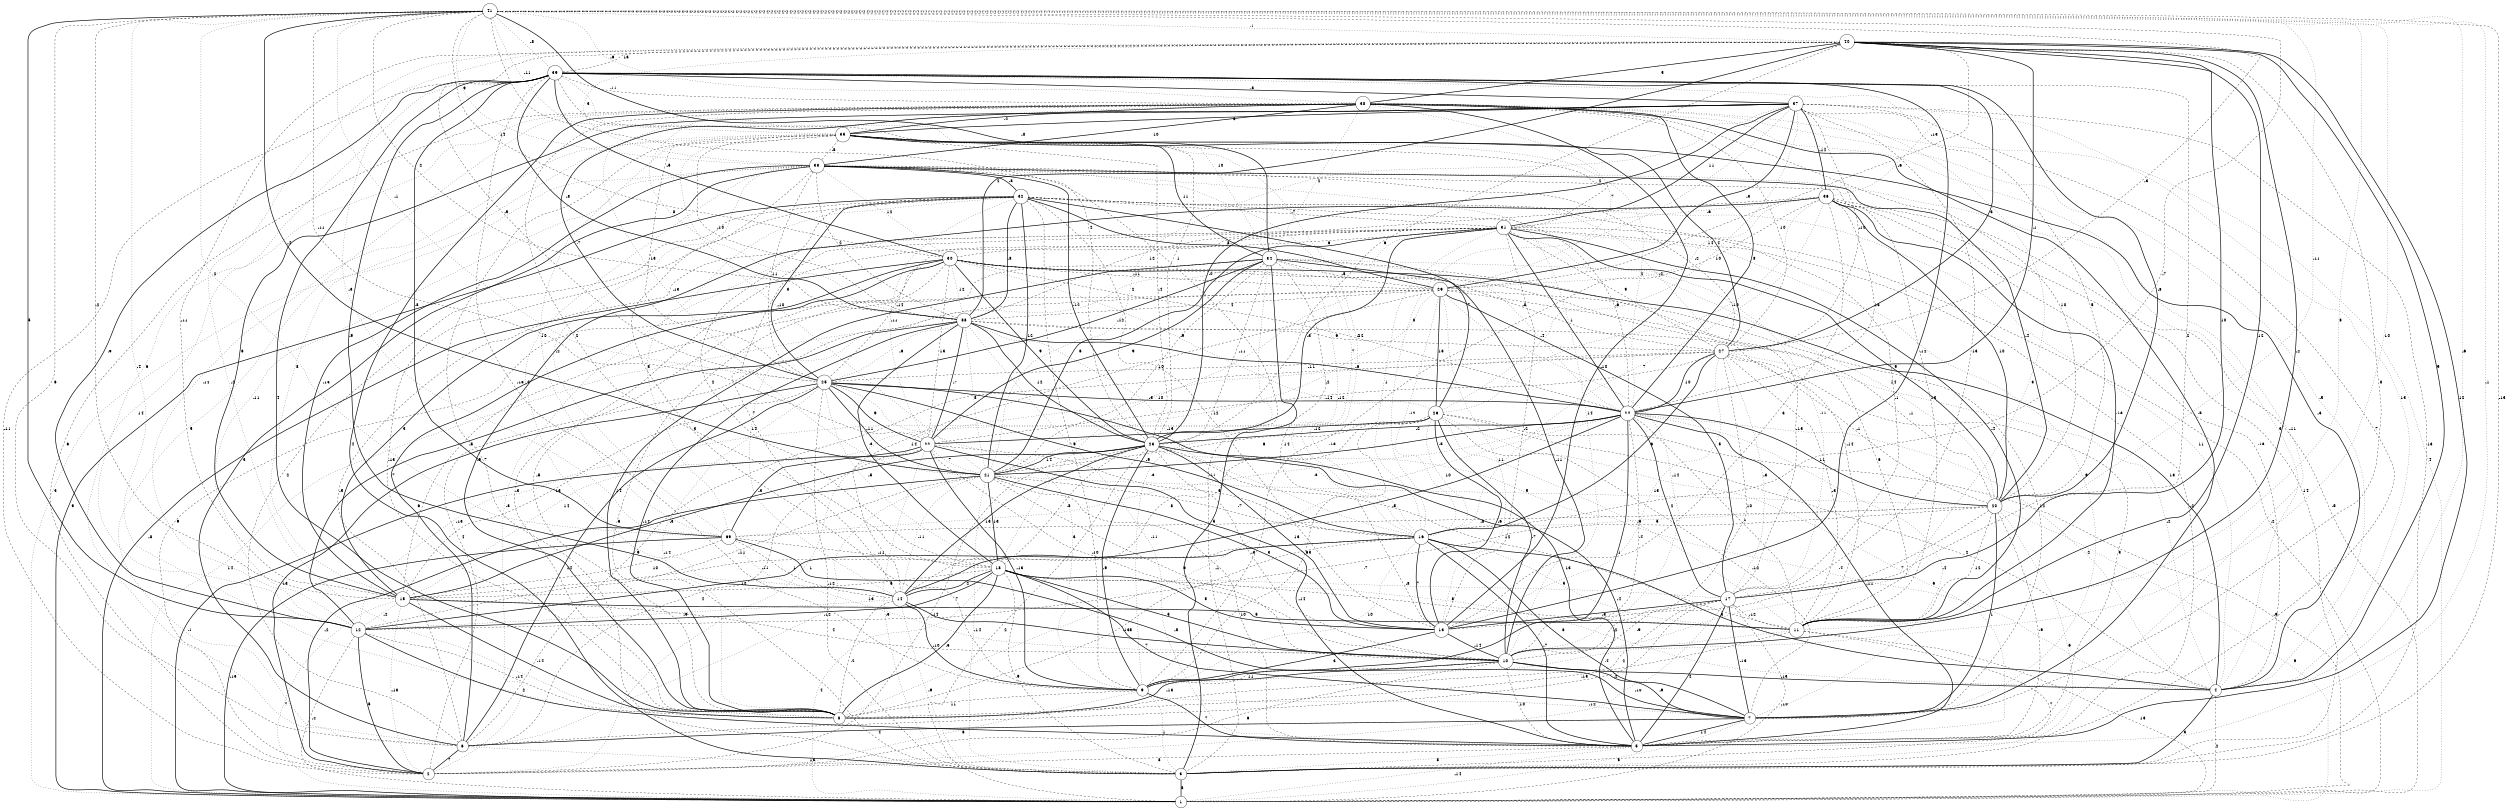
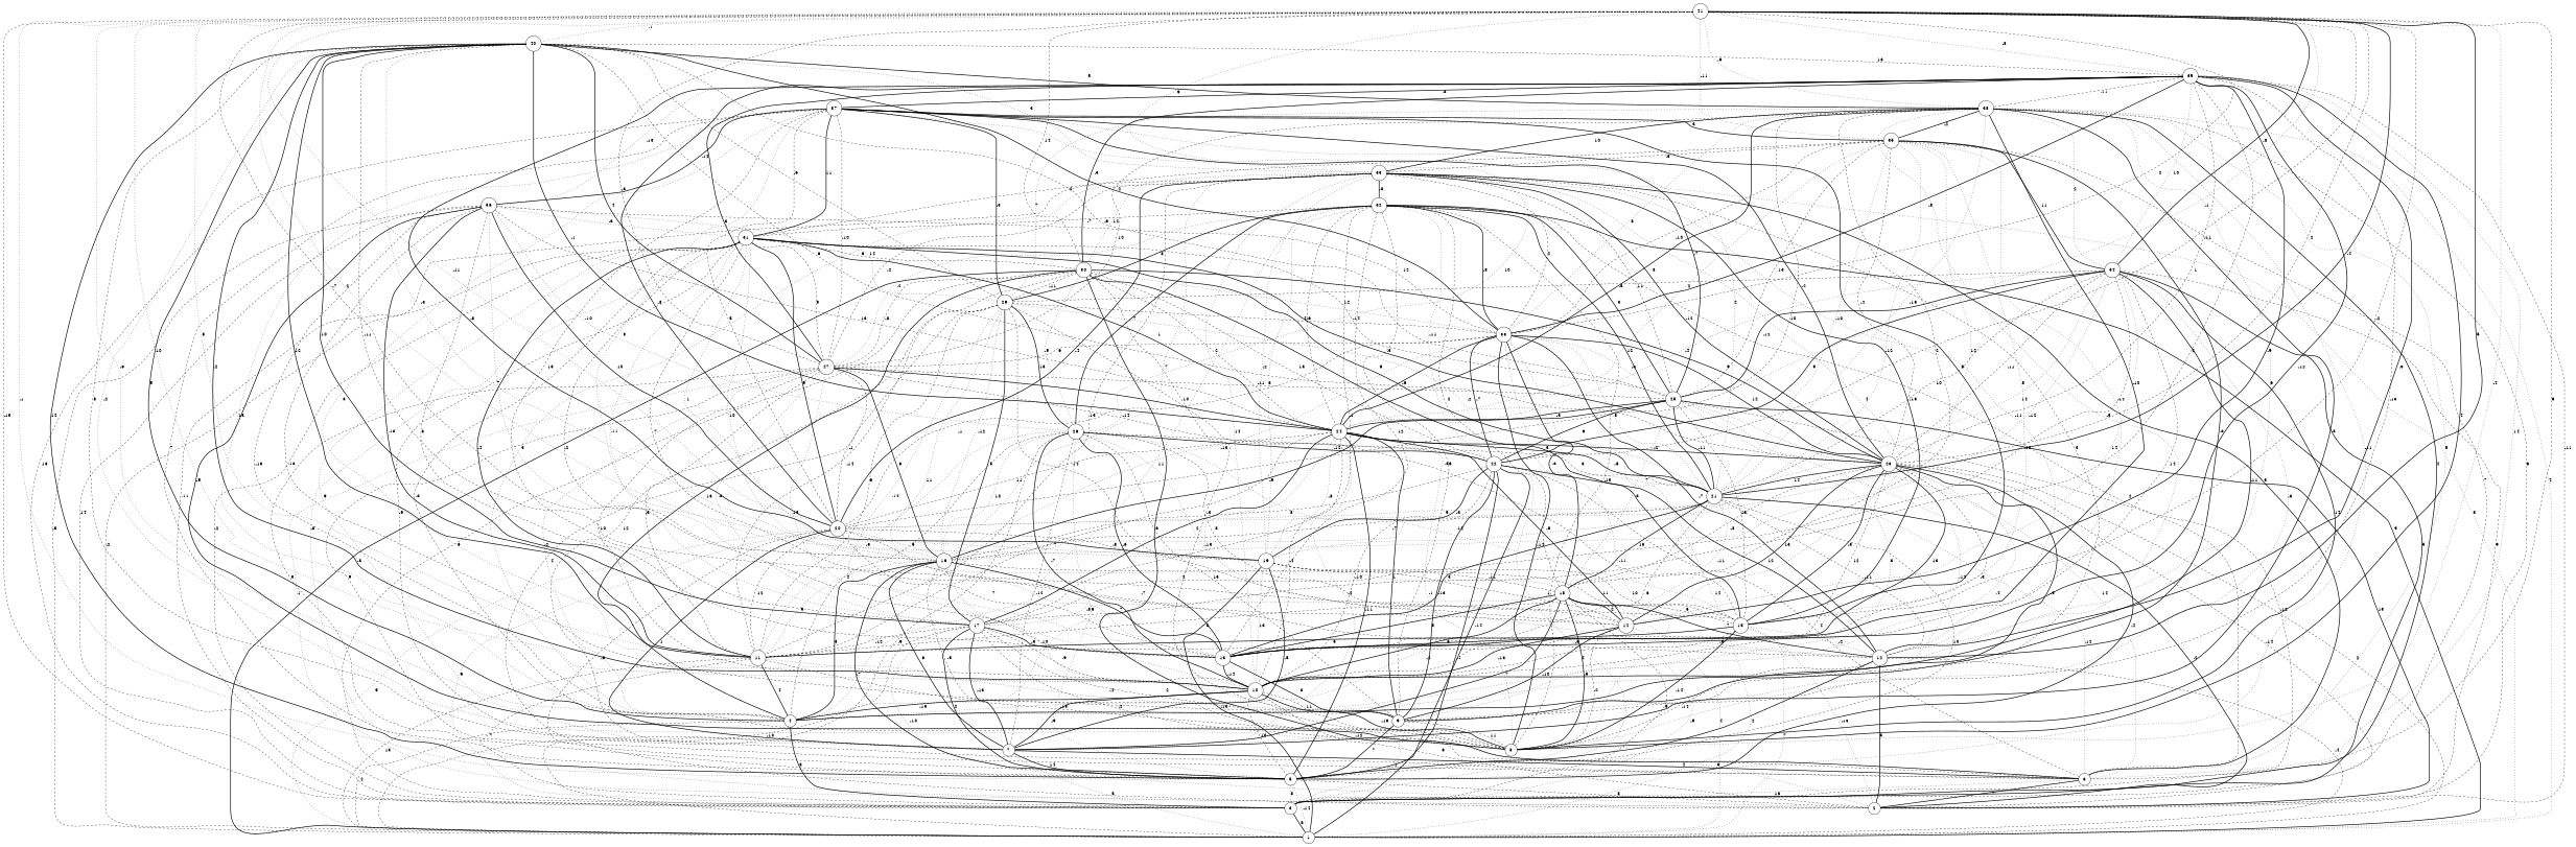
  graph {
    fontname="Helvetica,Arial,sans-serif"
    node [shape=circle]
    edge [style=dashed]
    41
    3
    4
    5
    6
    8
    10
    11
    12
    15
    16
-   19 [label=69]
+   19
    20
    21
    22
    23
    25
    27
    n19 [label=88]
    30
    33
    34
    35
    38
    39
    40
    1
    2
    7
    9
    13
    14
    18
    24
    17
    29
    26
    32
    31
    36
    37
    41 -- 3 [label=-13]
    41 -- 4 [label=-6 style=dotted]
    41 -- 5 [label=-1 style=dotted]
    41 -- 6 [label=6]
    41 -- 8 [label=-4 style=dotted]
    41 -- 10 [label=10 style=dotted]
    41 -- 11 [label=8 style=dotted]
    41 -- 12 [label=5 style=bold]
    41 -- 15 [label=-2]
    41 -- 16 [label=-7]
    41 -- 19 [label=2 style=dotted]
    41 -- 20 [label=-11 style=dotted]
    41 -- 21 [label=-4 style=bold]
    41 -- 22 [label=-11]
    41 -- 23 [label=2]
    41 -- 25 [label=-1 style=dotted]
    41 -- 27 [label=-3]
    41 -- n19 [label=2]
    41 -- 30 [label=14]
    41 -- 33 [label=9 style=dotted]
    41 -- 34 [label=-8 style=bold]
    41 -- 35 [label=-11 style=dotted]
    41 -- 38 [label=-6 style=dotted]
    41 -- 39 [label=-8 style=dotted]
    41 -- 40 [label=-1 style=dotted]
    3 -- 1 [label=5 style=bold]
    4 -- 3 [label=3 style=bold]
    4 -- 1 [label=2]
    5 -- 3 [label=8 style=dotted]
    5 -- 1 [label=-14 style=dotted]
    5 -- 2 [label=8]
    6 -- 3 [label=13 style=dotted]
    6 -- 2 [label=7 style=bold]
    10 -- 4 [label=-13 style=bold]
    10 -- 5 [label=10]
    10 -- 8 [label=-13 style=bold]
    10 -- 2 [label=6]
    10 -- 7 [label=-9 style=bold]
    10 -- 9 [label=11]
    11 -- 3 [label=7]
+   11 -- 4 [label=4 style=bold]
    11 -- 8 [label=-13]
    11 -- 1 [label=13]
    11 -- 9 [label=-4 style=dotted]
    12 -- 5 [label=2 style=bold]
    12 -- 8 [label=-14]
    12 -- 1 [label=-4]
    12 -- 2 [label=5 style=bold]
    15 -- 8 [label=-14 style=bold]
    15 -- 10 [label=4]
    15 -- 11 [label=5 style=bold]
    15 -- 12 [label=-2 style=dotted]
    15 -- 1 [label=7 style=dotted]
    15 -- 2 [label=-13 style=dotted]
    16 -- 4 [label=3 style=bold]
    16 -- 5 [label=-7 style=bold]
    16 -- 8 [label=-5]
    16 -- 11 [label=5 style=dotted]
-   16 -- 12 [label=12 style=bold]
+   22 -- 12 [label=12 style=bold]
    16 -- 15 [label=-11]
    16 -- 7 [label=6 style=bold]
    16 -- 9 [label=10 style=dotted]
    16 -- 13 [label=7 style=bold]
    19 -- 10 [label=13 style=dotted]
    19 -- 15 [label=10]
    19 -- 1 [label=-13 style=bold]
    19 -- 7 [label=-5 style=bold]
    19 -- 14 [label=1]
    19 -- 18 [label=-11]
    20 -- 3 [label=6 style=dotted]
    20 -- 5 [label=-9]
    20 -- 11 [label=12]
    20 -- 12 [label=-7]
    20 -- 16 [label=5 style=dotted]
    20 -- 19 [label=-8]
    20 -- 1 [label=9 style=dotted]
    20 -- 7 [label=1 style=bold]
    20 -- 13 [label=7]
-   21 -- 3 [label=-14 style=dotted]
    21 -- 5 [label=10]
    21 -- 6 [label=-12 style=dotted]
    21 -- 10 [label=6]
    21 -- 12 [label=-11]
    21 -- 16 [label=-7]
    21 -- 20 [label=5 style=dotted]
    21 -- 2 [label=-2 style=bold]
    21 -- 13 [label=3 style=bold]
    21 -- 14 [label=-11 style=dotted]
    21 -- 18 [label=13 style=bold]
    22 -- 3 [label=-5 style=dotted]
    22 -- 5 [label=-14 style=bold]
    22 -- 6 [label=4]
    22 -- 10 [label=-10]
    22 -- 16 [label=8]
    22 -- 19 [label=-3 style=bold]
    22 -- 21 [label=7 style=dotted]
    22 -- 1 [label=-1 style=bold]
    22 -- 9 [label=-13 style=bold]
    23 -- 4 [label=-4 style=dotted]
    23 -- 5 [label=-4 style=bold]
    23 -- 10 [label=-3]
    23 -- 11 [label=12]
    23 -- 15 [label=-3 style=bold]
    23 -- 21 [label=14 style=bold]
    23 -- 1 [label=2]
    23 -- 2 [label=-14]
    23 -- 9 [label=-9 style=bold]
    23 -- 13 [label=13 style=bold]
    23 -- 14 [label=13 style=bold]
    23 -- 18 [label=-8]
    25 -- 3 [label=-12]
-   25 -- 5 [label=13 style=bold]
-   25 -- 6 [label=14 style=bold]
+   25 -- 6 [label=14 style=dotted]
    25 -- 8 [label=-14 style=dotted]
    25 -- 15 [label=13]
    25 -- 16 [label=-9 style=bold]
    25 -- 21 [label=-11 style=bold]
    25 -- 22 [label=9 style=bold]
    25 -- 2 [label=13 style=bold]
    25 -- 9 [label=3 style=dotted]
    25 -- 18 [label=-5 style=dotted]
    25 -- 24 [label=-3 style=bold]
    27 -- 4 [label=-2 style=dotted]
    27 -- 5 [label=3]
    27 -- 6 [label=9]
    27 -- 10 [label=10]
    27 -- 11 [label=-3]
    27 -- 16 [label=6 style=bold]
    27 -- 20 [label=-1]
    27 -- 22 [label=-14]
    27 -- 25 [label=-11]
    27 -- 2 [label=1 style=dotted]
    27 -- 13 [label=13 style=dotted]
    27 -- 24 [label=10 style=bold]
    27 -- 17 [label=-3 style=dotted]
    n19 -- 5 [label=-11 style=dotted]
    n19 -- 8 [label=-14 style=bold]
    n19 -- 12 [label=-7 style=bold]
    n19 -- 16 [label=-13 style=dotted]
    n19 -- 20 [label=-1]
    n19 -- 21 [label=8 style=dotted]
    n19 -- 22 [label=-7 style=bold]
    n19 -- 23 [label=12 style=bold]
    n19 -- 25 [label=-6 style=dotted]
    n19 -- 27 [label=6]
    n19 -- 1 [label=14 style=dotted]
    n19 -- 18 [label=-3 style=bold]
    n19 -- 24 [label=-6 style=bold]
    30 -- 3 [label=6]
    30 -- 4 [label=13 style=bold]
    30 -- 6 [label=6 style=bold]
    30 -- 8 [label=-3]
    30 -- 11 [label=-14]
    30 -- 15 [label=3 style=bold]
    30 -- 22 [label=13]
    30 -- 23 [label=9 style=bold]
    30 -- 27 [label=-8]
    30 -- n19 [label=12 style=dotted]
    30 -- 1 [label=-8 style=bold]
    30 -- 24 [label=2]
    30 -- 29 [label=-11]
    30 -- 26 [label=-9 style=dotted]
    33 -- 3 [label=-11]
    33 -- 4 [label=3 style=dotted]
    33 -- 6 [label=3 style=bold]
    33 -- 10 [label=14 style=dotted]
    33 -- 11 [label=13]
    33 -- 12 [label=-11 style=dotted]
    33 -- 15 [label=-13 style=bold]
    33 -- 16 [label=7 style=dotted]
    33 -- 19 [label=-2 style=dotted]
    33 -- 20 [label=-4 style=bold]
    33 -- 23 [label=-12 style=bold]
    33 -- 25 [label=11]
    33 -- 27 [label=-2]
    33 -- n19 [label=2]
    33 -- 30 [label=12 style=dotted]
    33 -- 1 [label=3 style=dotted]
    33 -- 9 [label=3]
    33 -- 14 [label=4 style=dotted]
    33 -- 32 [label=-8 style=bold]
    34 -- 3 [label=5 style=bold]
    34 -- 8 [label=14 style=bold]
    34 -- 10 [label=-11 style=bold]
    34 -- 16 [label=-12 style=dotted]
    34 -- 20 [label=14 style=dotted]
    34 -- 21 [label=10]
    34 -- 22 [label=9 style=bold]
    34 -- 23 [label=-11]
    34 -- 25 [label=-12 style=bold]
    34 -- 2 [label=9]
    34 -- 9 [label=-3 style=dotted]
    34 -- 13 [label=14]
    34 -- 14 [label=14 style=dotted]
    34 -- 24 [label=-4 style=dotted]
    34 -- 17 [label=-13]
    34 -- 29 [label=-5]
    35 -- 3 [label=7]
    35 -- 4 [label=-3 style=bold]
    35 -- 12 [label=-14 style=dotted]
    35 -- 15 [label=8 style=dotted]
    35 -- 16 [label=-12 style=dotted]
    35 -- 19 [label=12 style=dotted]
    35 -- 21 [label=-10 style=dotted]
    35 -- 23 [label=-4]
    35 -- 25 [label=13]
    35 -- n19 [label=-10]
    35 -- 33 [label=-5]
    35 -- 34 [label=11 style=bold]
    35 -- 24 [label=2 style=dotted]
    35 -- 31 [label=2]
    38 -- 3 [label=4 style=bold]
    38 -- 4 [label=-5 style=dotted]
    38 -- 5 [label=-11 style=dotted]
    38 -- 6 [label=5 style=dotted]
    38 -- 12 [label=6 style=dotted]
    38 -- 20 [label=10]
    38 -- 21 [label=-13 style=dotted]
    38 -- 27 [label=10]
    38 -- n19 [label=8 style=dotted]
    38 -- 33 [label=10 style=bold]
    38 -- 34 [label=2 style=dotted]
    38 -- 35 [label=-2 style=bold]
    38 -- 1 [label=4 style=dotted]
    38 -- 2 [label=6]
    38 -- 7 [label=-5 style=bold]
    38 -- 13 [label=-10 style=bold]
    38 -- 18 [label=2]
    38 -- 24 [label=8 style=bold]
    38 -- 29 [label=7 style=dotted]
    39 -- 6 [label=14 style=dotted]
    39 -- 8 [label=4 style=bold]
    39 -- 12 [label=-9 style=bold]
    39 -- 19 [label=-8 style=bold]
    39 -- 20 [label=-8 style=bold]
    39 -- 23 [label=1]
    39 -- 27 [label=3 style=bold]
    39 -- n19 [label=-8 style=bold]
    39 -- 30 [label=-5 style=bold]
    39 -- 34 [label=10 style=dotted]
    39 -- 38 [label=-11]
    39 -- 2 [label=-11]
    39 -- 9 [label=-13]
    39 -- 13 [label=-12 style=bold]
    39 -- 14 [label=-9 style=bold]
    39 -- 17 [label=2]
    39 -- 36 [label=-13 style=dotted]
    39 -- 37 [label=-5 style=bold]
    40 -- 4 [label=9 style=bold]
    40 -- 5 [label=12 style=bold]
    40 -- 8 [label=-2 style=dotted]
    40 -- 10 [label=-2 style=bold]
    40 -- 11 [label=12 style=bold]
    40 -- 15 [label=-11]
    40 -- 19 [label=-3 style=dotted]
    40 -- 23 [label=6]
    40 -- 25 [label=-9]
-   35 -- 27 [label=4 style=bold]
+   40 -- 27 [label=4 style=bold]
    40 -- n19 [label=2 style=bold]
    40 -- 33 [label=3 style=dotted]
    40 -- 38 [label=5 style=bold]
    40 -- 39 [label=13]
    40 -- 7 [label=8]
    40 -- 24 [label=-1 style=bold]
    40 -- 17 [label=10 style=bold]
    40 -- 29 [label=-6]
    7 -- 5 [label=14 style=bold]
    7 -- 6 [label=4 style=bold]
    7 -- 1 [label=5 style=dotted]
    9 -- 3 [label=1 style=dotted]
    9 -- 5 [label=7 style=bold]
    9 -- 8 [label=11]
    9 -- 2 [label=6 style=dotted]
    9 -- 7 [label=-12 style=dotted]
    13 -- 10 [label=-14 style=bold]
    13 -- 9 [label=3 style=bold]
    14 -- 3 [label=-9 style=dotted]
    14 -- 8 [label=-2]
    14 -- 10 [label=-13 style=bold]
    14 -- 12 [label=-9 style=dotted]
    14 -- 9 [label=-10 style=bold]
    18 -- 3 [label=9]
    18 -- 4 [label=-2 style=dotted]
    18 -- 8 [label=-5 style=bold]
    18 -- 10 [label=5 style=bold]
    18 -- 11 [label=8]
    18 -- 12 [label=7 style=bold]
    18 -- 15 [label=6]
    18 -- 1 [label=4 style=dotted]
    18 -- 7 [label=7 style=bold]
    18 -- 13 [label=5 style=bold]
    18 -- 14 [label=2 style=bold]
    18 -- 17 [label=-8 style=dotted]
    24 -- 4 [label=2 style=dotted]
    24 -- 5 [label=-11 style=bold]
    24 -- 8 [label=-1 style=dotted]
    24 -- 10 [label=-4]
    24 -- 11 [label=7]
    24 -- 19 [label=-8 style=dotted]
-   24 -- 20 [label=11 style=bold]
+   24 -- 20 [label=11]
    24 -- 21 [label=-5 style=bold]
    24 -- 23 [label=-2 style=bold]
    24 -- 7 [label=-4 style=dotted]
    24 -- 9 [label=1 style=bold]
    24 -- 14 [label=-5 style=bold]
    24 -- 17 [label=2 style=bold]
    17 -- 5 [label=2 style=bold]
    17 -- 6 [label=-2]
    17 -- 8 [label=2]
    17 -- 10 [label=-9]
    17 -- 11 [label=-12]
    17 -- 1 [label=-10]
    17 -- 2 [label=-10 style=dotted]
    17 -- 7 [label=-13 style=bold]
    17 -- 13 [label=-3 style=bold]
    29 -- 10 [label=-14 style=dotted]
    29 -- 11 [label=6]
    29 -- 15 [label=-5]
    29 -- 16 [label=-12 style=dotted]
    29 -- 21 [label=-2 style=dotted]
    29 -- n19 [label=4]
    29 -- 2 [label=4]
    29 -- 7 [label=12]
    29 -- 13 [label=11 style=dotted]
    29 -- 14 [label=14]
    29 -- 17 [label=5 style=bold]
    29 -- 26 [label=13 style=bold]
    26 -- 4 [label=2]
    26 -- 5 [label=6 style=dotted]
    26 -- 10 [label=-7 style=bold]
    26 -- 11 [label=-5 style=dotted]
    26 -- 12 [label=-13 style=dotted]
    26 -- 15 [label=14 style=dotted]
    26 -- 16 [label=10 style=dotted]
    26 -- 21 [label=6]
    26 -- 22 [label=-12 style=bold]
    26 -- 1 [label=-9]
    26 -- 7 [label=-12]
-   26 -- 9 [label=63]
+   26 -- 9 [label=13]
    26 -- 13 [label=-6 style=bold]
    26 -- 14 [label=8]
    32 -- 4 [label=11 style=dotted]
    32 -- 6 [label=2]
    32 -- 8 [label=-13]
    32 -- 19 [label=3 style=dotted]
    32 -- 21 [label=12 style=bold]
    32 -- 22 [label=-11 style=dotted]
    32 -- 25 [label=3 style=bold]
    32 -- 27 [label=-2 style=dotted]
    32 -- n19 [label=-8 style=bold]
    32 -- 1 [label=9 style=bold]
    32 -- 9 [label=9]
    32 -- 13 [label=12]
    32 -- 18 [label=2]
    32 -- 24 [label=-6]
    32 -- 17 [label=-1]
    32 -- 29 [label=8 style=bold]
    32 -- 26 [label=7 style=bold]
    32 -- 31 [label=-7]
    31 -- 3 [label=-2]
    31 -- 6 [label=-5]
    31 -- 8 [label=-5]
    31 -- 11 [label=-4 style=bold]
    31 -- 16 [label=1 style=dotted]
    31 -- 20 [label=9 style=bold]
    31 -- 21 [label=6 style=bold]
    31 -- 23 [label=-3 style=bold]
    31 -- 25 [label=-14]
    31 -- 27 [label=9]
    31 -- 30 [label=6]
    31 -- 1 [label=-2]
    31 -- 2 [label=-8 style=dotted]
    31 -- 7 [label=9 style=dotted]
    31 -- 13 [label=-2]
    31 -- 14 [label=7]
    31 -- 18 [label=10 style=dotted]
    31 -- 24 [label=1 style=bold]
    31 -- 17 [label=-11 style=dotted]
    36 -- 3 [label=14]
    36 -- 4 [label=-13]
    36 -- 8 [label=-9 style=bold]
    36 -- 11 [label=-13 style=bold]
    36 -- 16 [label=7 style=dotted]
    36 -- 20 [label=10 style=bold]
    36 -- n19 [label=12]
    36 -- 1 [label=-5]
    36 -- 9 [label=-13]
    36 -- 13 [label=3]
    36 -- 24 [label=13]
    36 -- 29 [label=14 style=dotted]
    36 -- 26 [label=-10 style=dotted]
    36 -- 31 [label=-6 style=dotted]
    37 -- 3 [label=13]
    37 -- 4 [label=13 style=dotted]
    37 -- 5 [label=7]
    37 -- 10 [label=3 style=dotted]
    37 -- 15 [label=6 style=bold]
    37 -- 16 [label=8 style=dotted]
    37 -- 20 [label=5]
    37 -- 21 [label=2 style=dotted]
    37 -- 23 [label=-2 style=bold]
    37 -- 25 [label=-7 style=bold]
    37 -- 27 [label=-10]
    37 -- 35 [label=3 style=bold]
    37 -- 17 [label=13]
    37 -- 29 [label=-3 style=bold]
    37 -- 26 [label=10 style=dotted]
    37 -- 31 [label=11 style=bold]
    37 -- 36 [label=-14 style=bold]
  }
